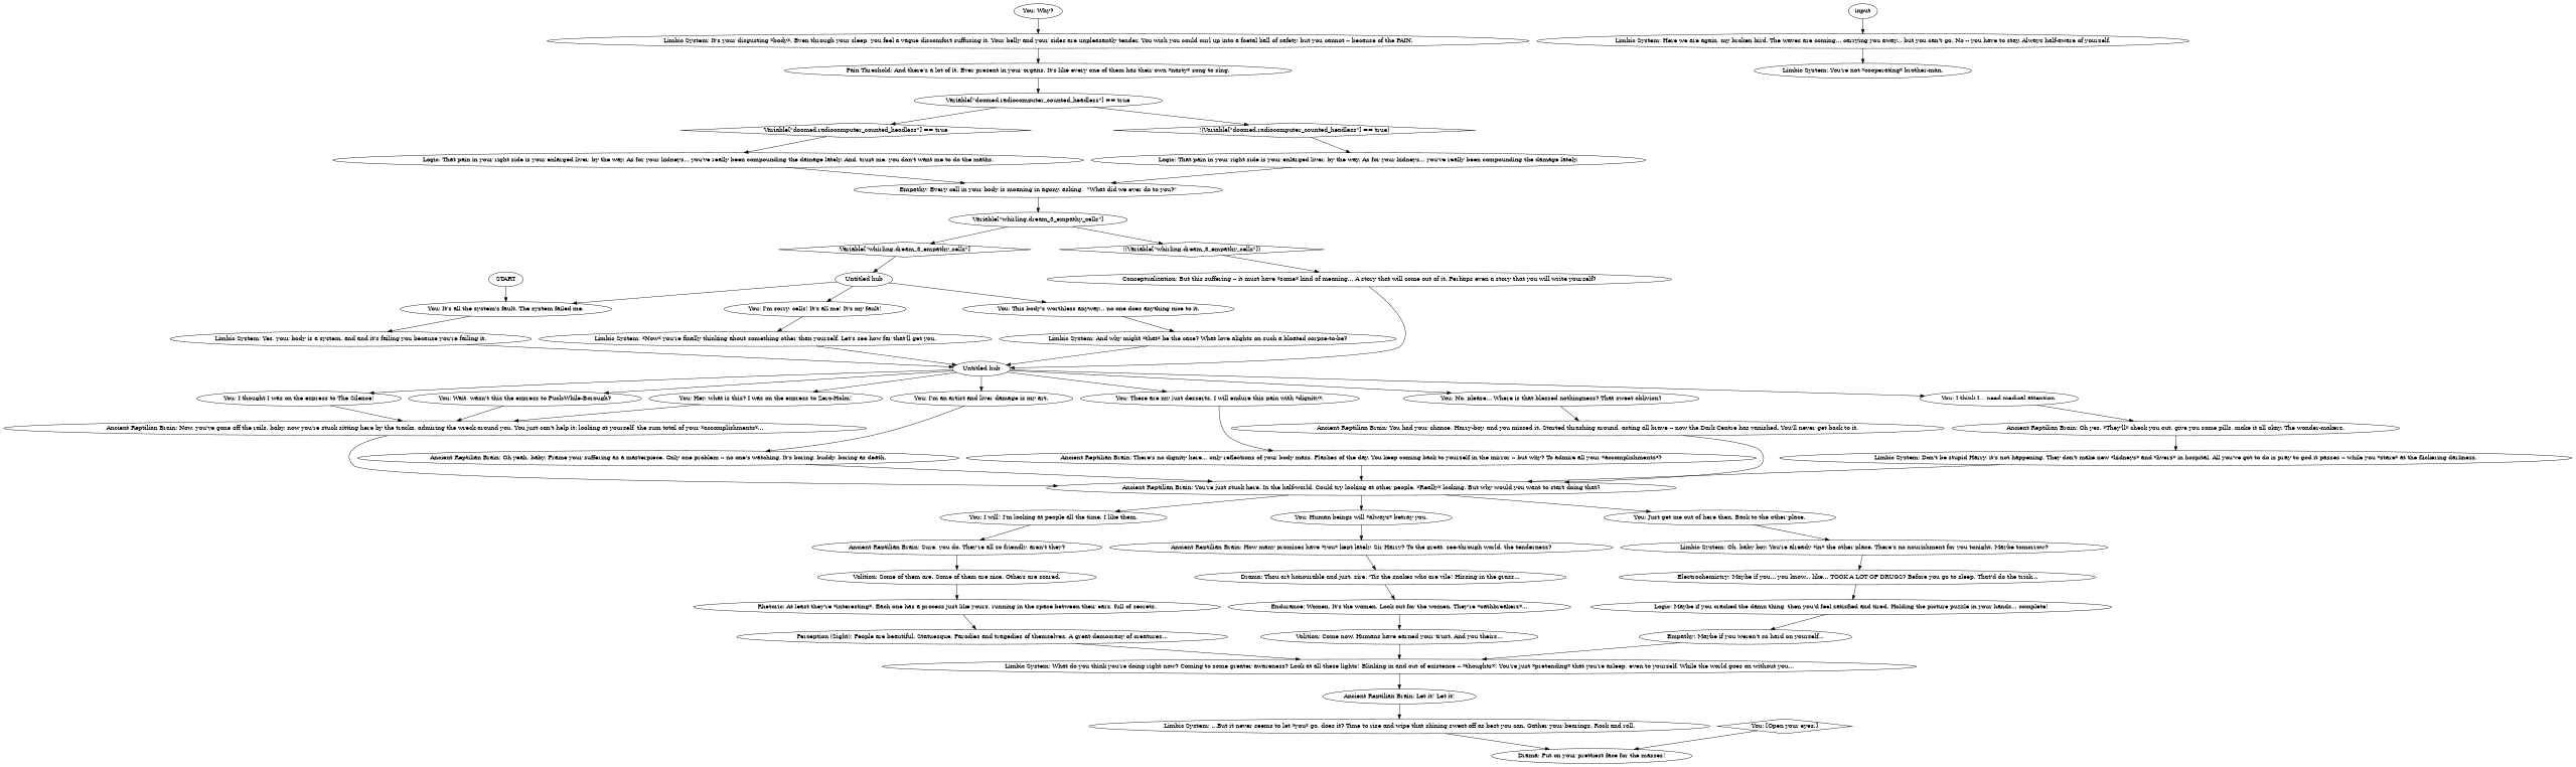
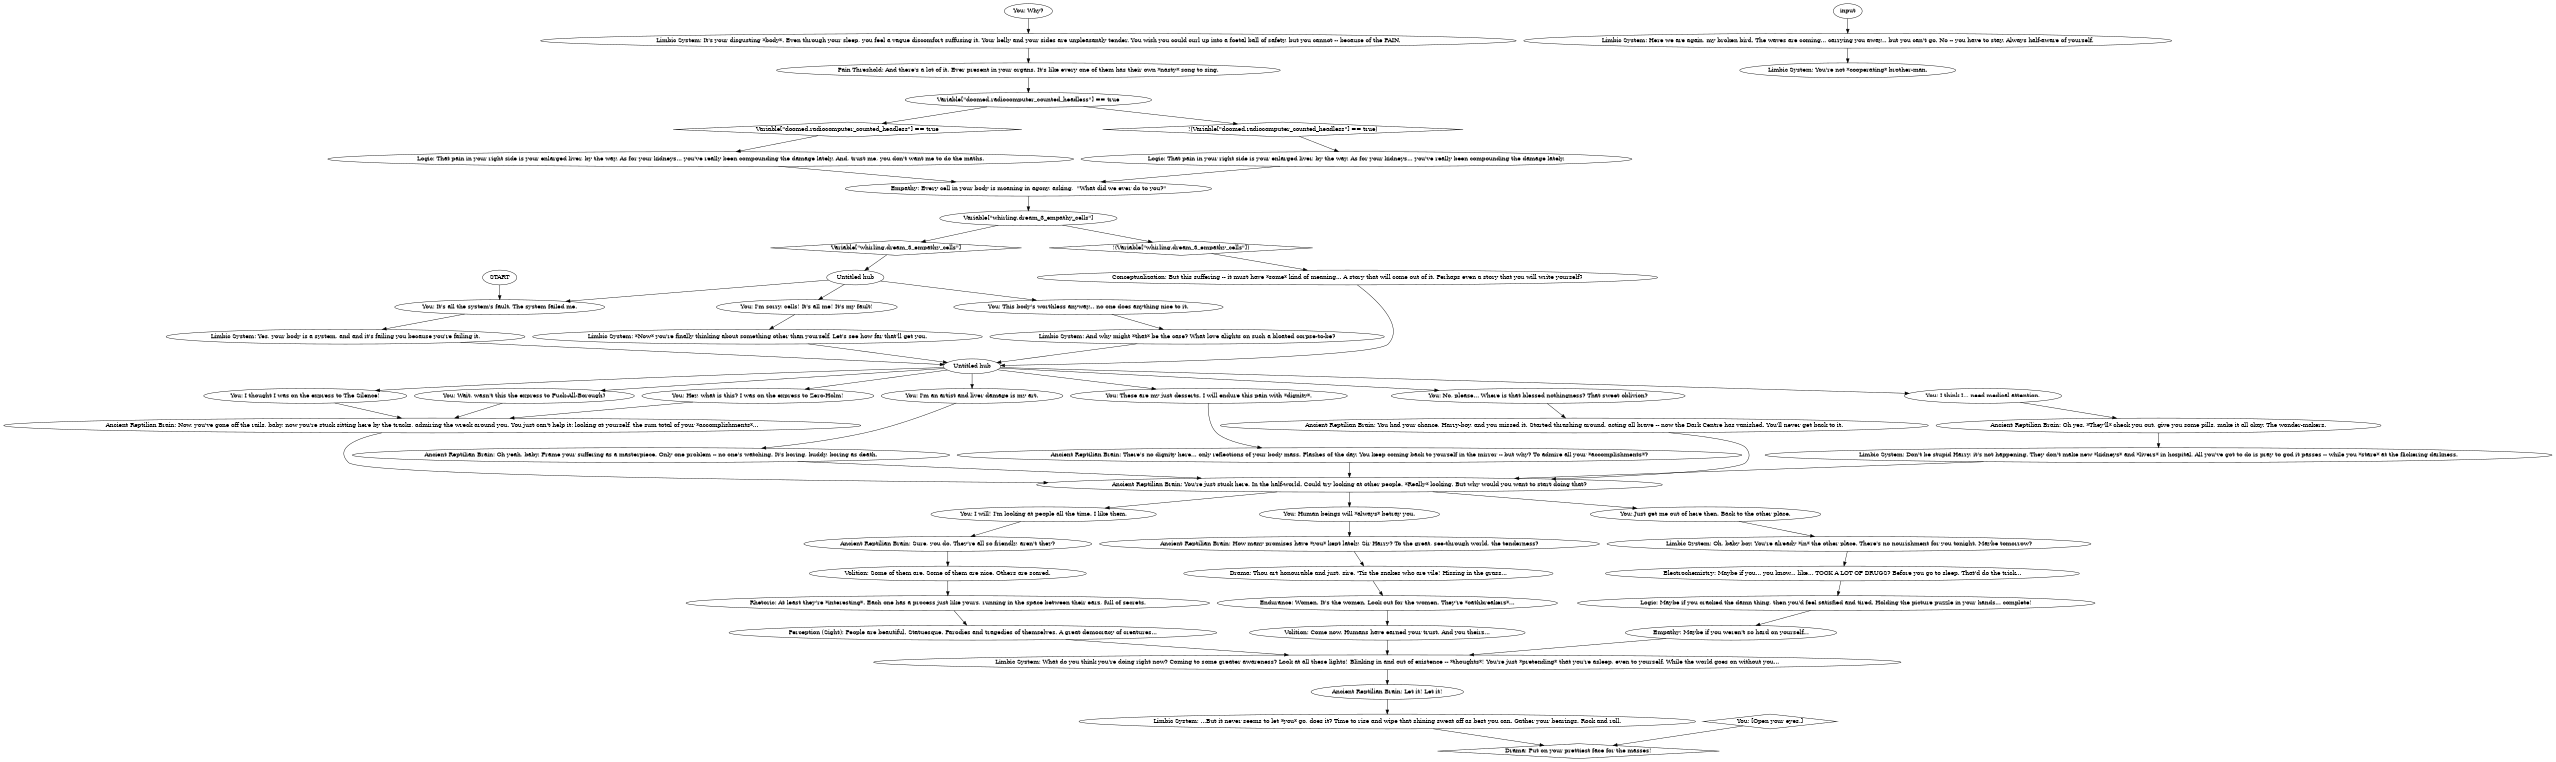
  digraph {
    n1 [label=START]
    n2 [label="You: It's all the system's fault. The system failed me."]
    n3 [label=input]
    n4 [label="Limbic System: Here we are again, my broken bird. The waves are coming... carrying you away... but you can't go. No -- you have to stay. Always half-aware of yourself."]
    n5 [label="Limbic System: You're not *cooperating* brother-man."]
    n6 [label="You: Why?"]
    n7 [label="Limbic System: It's your disgusting *body*. Even through your sleep, you feel a vague discomfort suffusing it. Your belly and your sides are unpleasantly tender. You wish you could curl up into a foetal ball of safety, but you cannot -- because of the PAIN."]
    n8 [label="Pain Threshold: And there's a lot of it. Ever present in your organs. It's like every one of them has their own *nasty* song to sing."]
    n9 [label="Variable[\"doomed.radiocomputer_counted_headless\"] == true"]
    n10 [label="Variable[\"doomed.radiocomputer_counted_headless\"] == true" shape=diamond]
    n11 [label="!(Variable[\"doomed.radiocomputer_counted_headless\"] == true)" shape=diamond]
    n12 [label="You: I'm sorry, cells! It's all me! It's my fault!"]
    n13 [label="Limbic System: *Now* you're finally thinking about something other than yourself. Let's see how far that'll get you."]
    n14 [label="Untitled hub"]
    n15 [label="Ancient Reptilian Brain: Sure, you do. They're all so friendly, aren't they?"]
    n16 [label="Volition: Some of them are. Some of them are nice. Others are scared."]
    n17 [label="Rhetoric: At least they're *interesting*. Each one has a process just like yours, running in the space between their ears, full of secrets."]
    n18 [label="Ancient Reptilian Brain: Oh yeah, baby. Frame your suffering as a masterpiece. Only one problem -- no one's watching. It's boring, buddy, boring as death."]
    n19 [label="Ancient Reptilian Brain: You're just stuck here. In the half-world. Could try looking at other people. *Really* looking. But why would you want to start doing that?"]
    n20 [label="You: I will! I'm looking at people all the time. I like them."]
    n21 [label="You: Human beings will *always* betray you."]
    n22 [label="You: Just get me out of here then. Back to the other place."]
    n23 [label="Volition: Come now. Humans have earned your trust. And you theirs..."]
    n24 [label="Limbic System: What do you think you're doing right now? Coming to some greater awareness? Look at all these lights! Blinking in and out of existence -- *thoughts*! You're just *pretending* that you're asleep, even to yourself. While the world goes on without you..."]
    n25 [label="Ancient Reptilian Brain: Let it! Let it!"]
    n26 [label="Perception (Sight): People are beautiful. Statuesque. Parodies and tragedies of themselves. A great democracy of creatures..."]
    n27 [label="Drama: Thou art honourable and just, sire. 'Tis the snakes who are vile! Hissing in the grass..."]
    n28 [label="Endurance: Women. It's the women. Look out for the women. They're *oathbreakers*..."]
    n29 [label="Empathy: Maybe if you weren't so hard on yourself..."]
    n30 [label="You: I thought I was on the express to The Silence!"]
    n31 [label="You: I'm an artist and liver damage is my art."]
    n32 [label="You: These are my just desserts. I will endure this pain with *dignity*."]
-   n33 [label="You: Wait, wasn't this the express to Fuck-While-Borough?"]
+   n33 [label="You: Wait, wasn't this the express to Fuck-All-Borough?"]
    n34 [label="You: Hey, what is this? I was on the express to Zero-Holm!"]
    n35 [label="You: No, please... Where is that blessed nothingness? That sweet oblivion?"]
    n36 [label="You: I think I... need medical attention."]
    n37 [label="Ancient Reptilian Brain: There's no dignity here... only reflections of your body mass. Flashes of the day. You keep coming back to yourself in the mirror -- but why? To admire all your *accomplishments*?"]
    n38 [label="Ancient Reptilian Brain: Now, you've gone off the rails, baby, now you're stuck sitting here by the tracks, admiring the wreck around you. You just can't help it: looking at yourself, the sum total of your *accomplishments*..."]
    n39 [label="Ancient Reptilian Brain: How many promises have *you* kept lately, Sir Harry? To the great, see-through world, the tenderness?"]
    n40 [label="Limbic System: Oh, baby boy. You're already *in* the other place. There's no nourishment for you tonight. Maybe tomorrow?"]
    n41 [label="Electrochemistry: Maybe if you... you know... like... TOOK A LOT OF DRUGS? Before you go to sleep. That'd do the trick..."]
    n42 [label="Logic: Maybe if you cracked the damn thing, then you'd feel satisfied and tired. Holding the picture puzzle in your hands... complete!"]
    n43 [label="Untitled hub"]
    n44 [label="You: This body's worthless anyway... no one does anything nice to it."]
    n45 [label="Limbic System: Yes, your body is a system, and and it's failing you because you're failing it."]
    n46 [label="Limbic System: And why might *that* be the case? What love alights on such a bloated corpse-to-be?"]
    n47 [label="Empathy: Every cell in your body is moaning in agony, asking,  \"What did we ever do to you?\""]
    n48 [label="Variable[\"whirling.dream_3_empathy_cells\"]"]
    n49 [label="Variable[\"whirling.dream_3_empathy_cells\"]" shape=diamond]
    n50 [label="!(Variable[\"whirling.dream_3_empathy_cells\"])" shape=diamond]
    n51 [label="Conceptualization: But this suffering -- it must have *some* kind of meaning... A story that will come out of it. Perhaps even a story that you will write yourself?"]
    n52 [label="Ancient Reptilian Brain: Oh yes. *They'll* check you out, give you some pills, make it all okay. The wonder-makers."]
    n53 [label="Limbic System: Don't be stupid Harry, it's not happening. They don't make new *kidneys* and *livers* in hospital. All you've got to do is pray to god it passes -- while you *stare* at the flickering darkness."]
    n54 [label="Limbic System: ...But it never seems to let *you* go, does it? Time to rise and wipe that shining sweat off as best you can. Gather your bearings. Rock and roll."]
-   n55 [label="Drama: Put on your prettiest face for the masses!"]
+   n55 [label="Drama: Put on your prettiest face for the masses!" shape=diamond]
    n56 [label="You: [Open your eyes.]" shape=diamond]
    n57 [label="Ancient Reptilian Brain: You had your chance, Harry-boy, and you missed it. Started thrashing around, acting all brave -- now the Dark Centre has vanished. You'll never get back to it."]
    n58 [label="Logic: That pain in your right side is your enlarged liver, by the way. As for your kidneys... you've really been compounding the damage lately."]
    n59 [label="Logic: That pain in your right side is your enlarged liver, by the way. As for your kidneys... you've really been compounding the damage lately. And, trust me, you don't want me to do the maths."]
    n1 -> n2
    n2 -> n45
    n3 -> n4
    n4 -> n5
    n6 -> n7
    n7 -> n8
    n8 -> n9
    n9 -> n10
    n9 -> n11
    n10 -> n59
    n11 -> n58
    n12 -> n13
    n13 -> n14
    n14 -> n30
    n14 -> n31
    n14 -> n32
    n14 -> n33
    n14 -> n34
    n14 -> n35
    n14 -> n36
    n15 -> n16
    n16 -> n17
    n17 -> n26
    n18 -> n19
    n19 -> n20
    n19 -> n21
    n19 -> n22
    n20 -> n15
    n21 -> n39
    n22 -> n40
    n23 -> n24
    n24 -> n25
    n25 -> n54
    n26 -> n24
    n27 -> n28
    n28 -> n23
    n29 -> n24
    n30 -> n38
    n31 -> n18
    n32 -> n37
    n33 -> n38
    n34 -> n38
    n35 -> n57
    n36 -> n52
    n37 -> n19
    n38 -> n19
    n39 -> n27
    n40 -> n41
    n41 -> n42
    n42 -> n29
    n43 -> n2
    n43 -> n12
    n43 -> n44
    n44 -> n46
    n45 -> n14
    n46 -> n14
    n47 -> n48
    n48 -> n49
    n48 -> n50
    n49 -> n43
    n50 -> n51
    n51 -> n14
    n52 -> n53
    n53 -> n19
    n54 -> n55
    n56 -> n55
    n57 -> n19
    n58 -> n47
    n59 -> n47
  }
